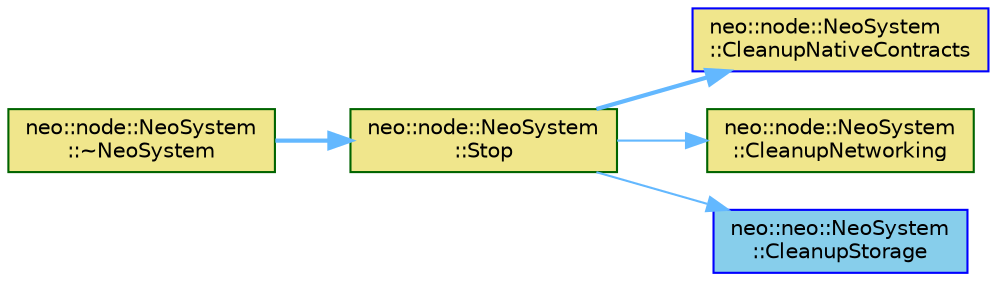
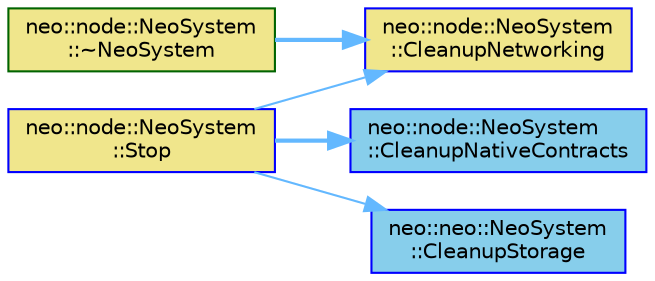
  digraph {
    rankdir=LR
    node [color=blue fillcolor=khaki fontname=Helvetica fontsize=10 shape=box style=filled]
    edge [color=steelblue1 fontname=Helvetica fontsize=10 labelfontname=Helvetica labelfontsize=10 style=bold]
    n1 [color=darkgreen fontcolor=black height=0.2 label="neo::node::NeoSystem\l::~NeoSystem" width=0.4]
-   n2 [color=darkgreen height=0.2 label="neo::node::NeoSystem\l::Stop" width=0.4]
-   n3 [height=0.2 label="neo::node::NeoSystem\l::CleanupNativeContracts" width=0.4]
-   n4 [color=darkgreen height=0.2 label="neo::node::NeoSystem\l::CleanupNetworking" width=0.4]
+   n2 [height=0.2 label="neo::node::NeoSystem\l::Stop" width=0.4]
+   n3 [fillcolor=skyblue height=0.2 label="neo::node::NeoSystem\l::CleanupNativeContracts" width=0.4]
+   n4 [height=0.2 label="neo::node::NeoSystem\l::CleanupNetworking" width=0.4]
    n5 [fillcolor=skyblue height=0.2 label="neo::neo::NeoSystem\l::CleanupStorage" width=0.4]
-   n1 -> n2
+   n1 -> n4
    n2 -> n3
    n2 -> n4 [style=solid]
    n2 -> n5 [style=solid]
  }
